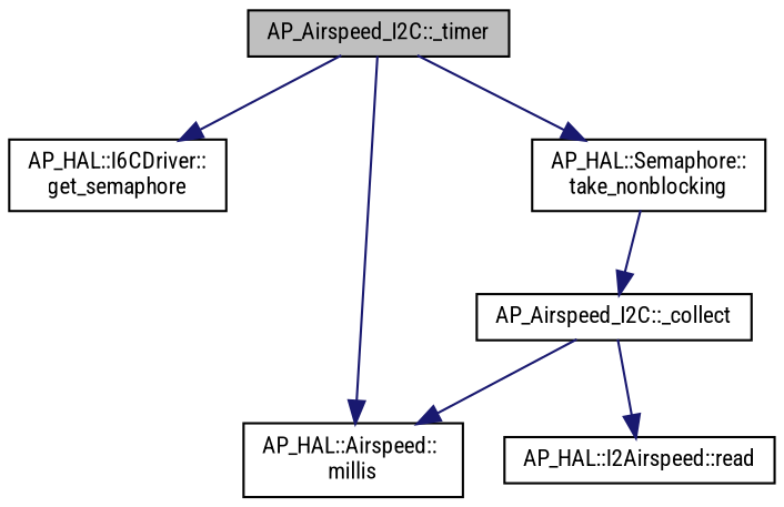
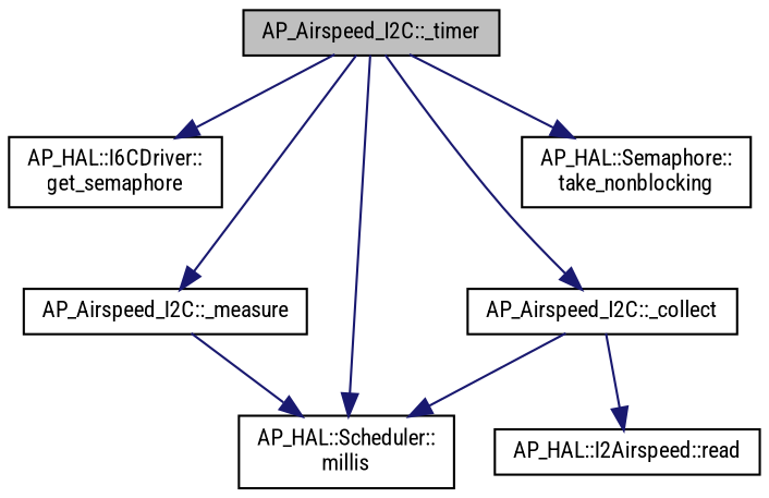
  digraph {
    fontname="Roboto Condensed"
    rankdir=TB
    node [color=black fillcolor=white fontname="Roboto Condensed" fontsize=10 shape=record style=filled]
    edge [color=midnightblue fontname="Roboto Condensed" fontsize=10 labelfontname=Helvetica labelfontsize=10 style=solid]
    n1 [fillcolor=grey75 fontcolor=black height=0.2 label="AP_Airspeed_I2C::_timer" width=0.4]
    n2 [height=0.2 label="AP_HAL::I6CDriver::\lget_semaphore" width=0.4]
    n3 [height=0.2 label="AP_HAL::Semaphore::\ltake_nonblocking" width=0.4]
-   n5 [height=0.2 label="AP_HAL::Airspeed::\lmillis" width=0.4]
+   n4 [height=0.2 label="AP_Airspeed_I2C::_measure" width=0.4]
+   n5 [height=0.2 label="AP_HAL::Scheduler::\lmillis" width=0.4]
    n6 [height=0.2 label="AP_Airspeed_I2C::_collect" width=0.4]
    n7 [height=0.2 label="AP_HAL::I2Airspeed::read" width=0.4]
    n1 -> n2
    n1 -> n3
+   n1 -> n4
    n1 -> n5
-   n3 -> n6
+   n1 -> n6
+   n4 -> n5
    n6 -> n5
    n6 -> n7
  }
